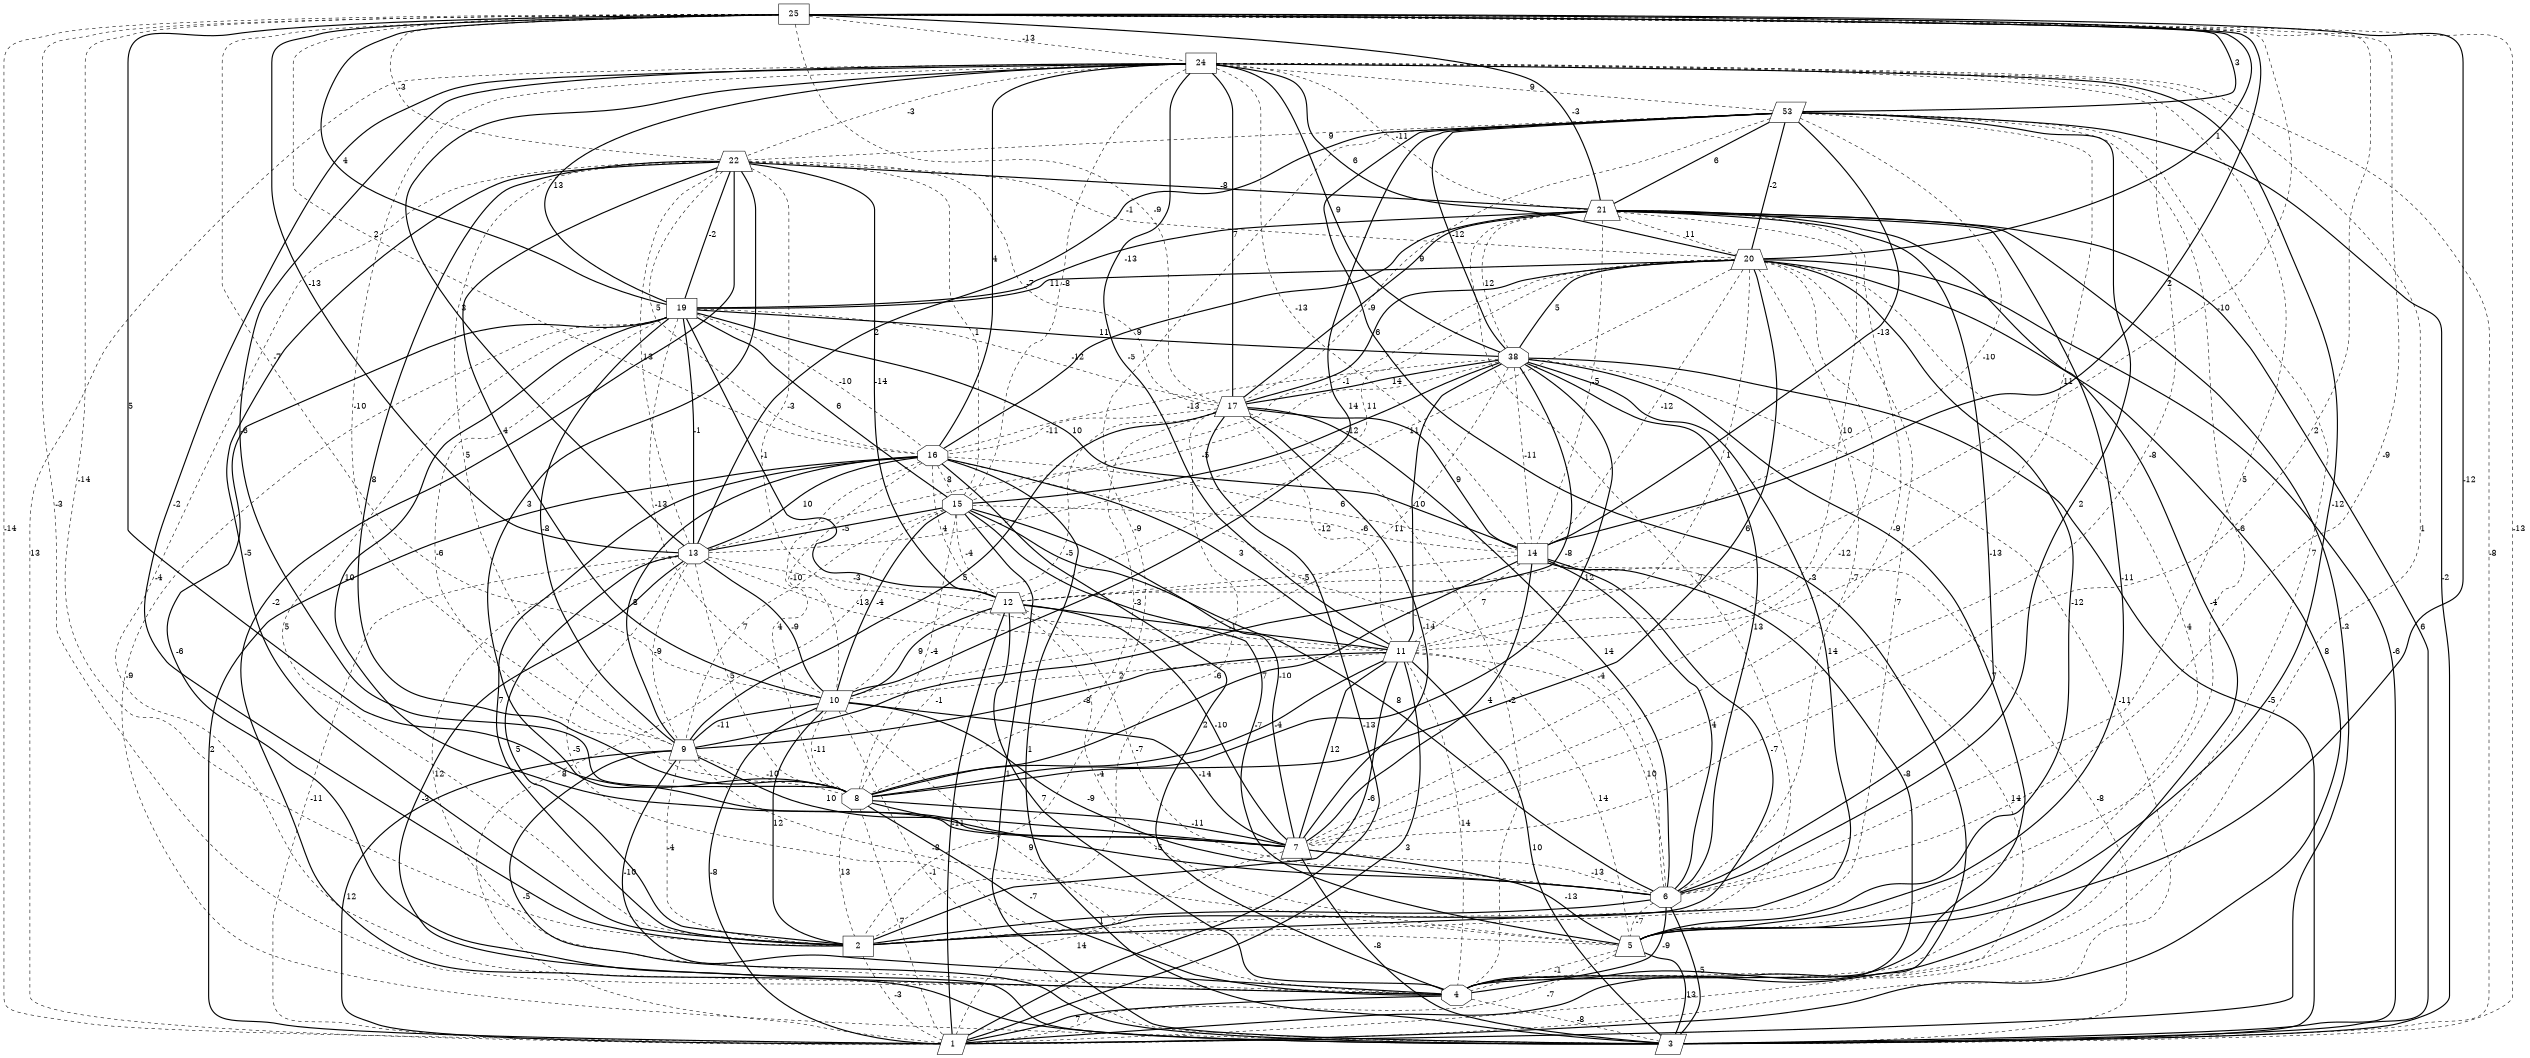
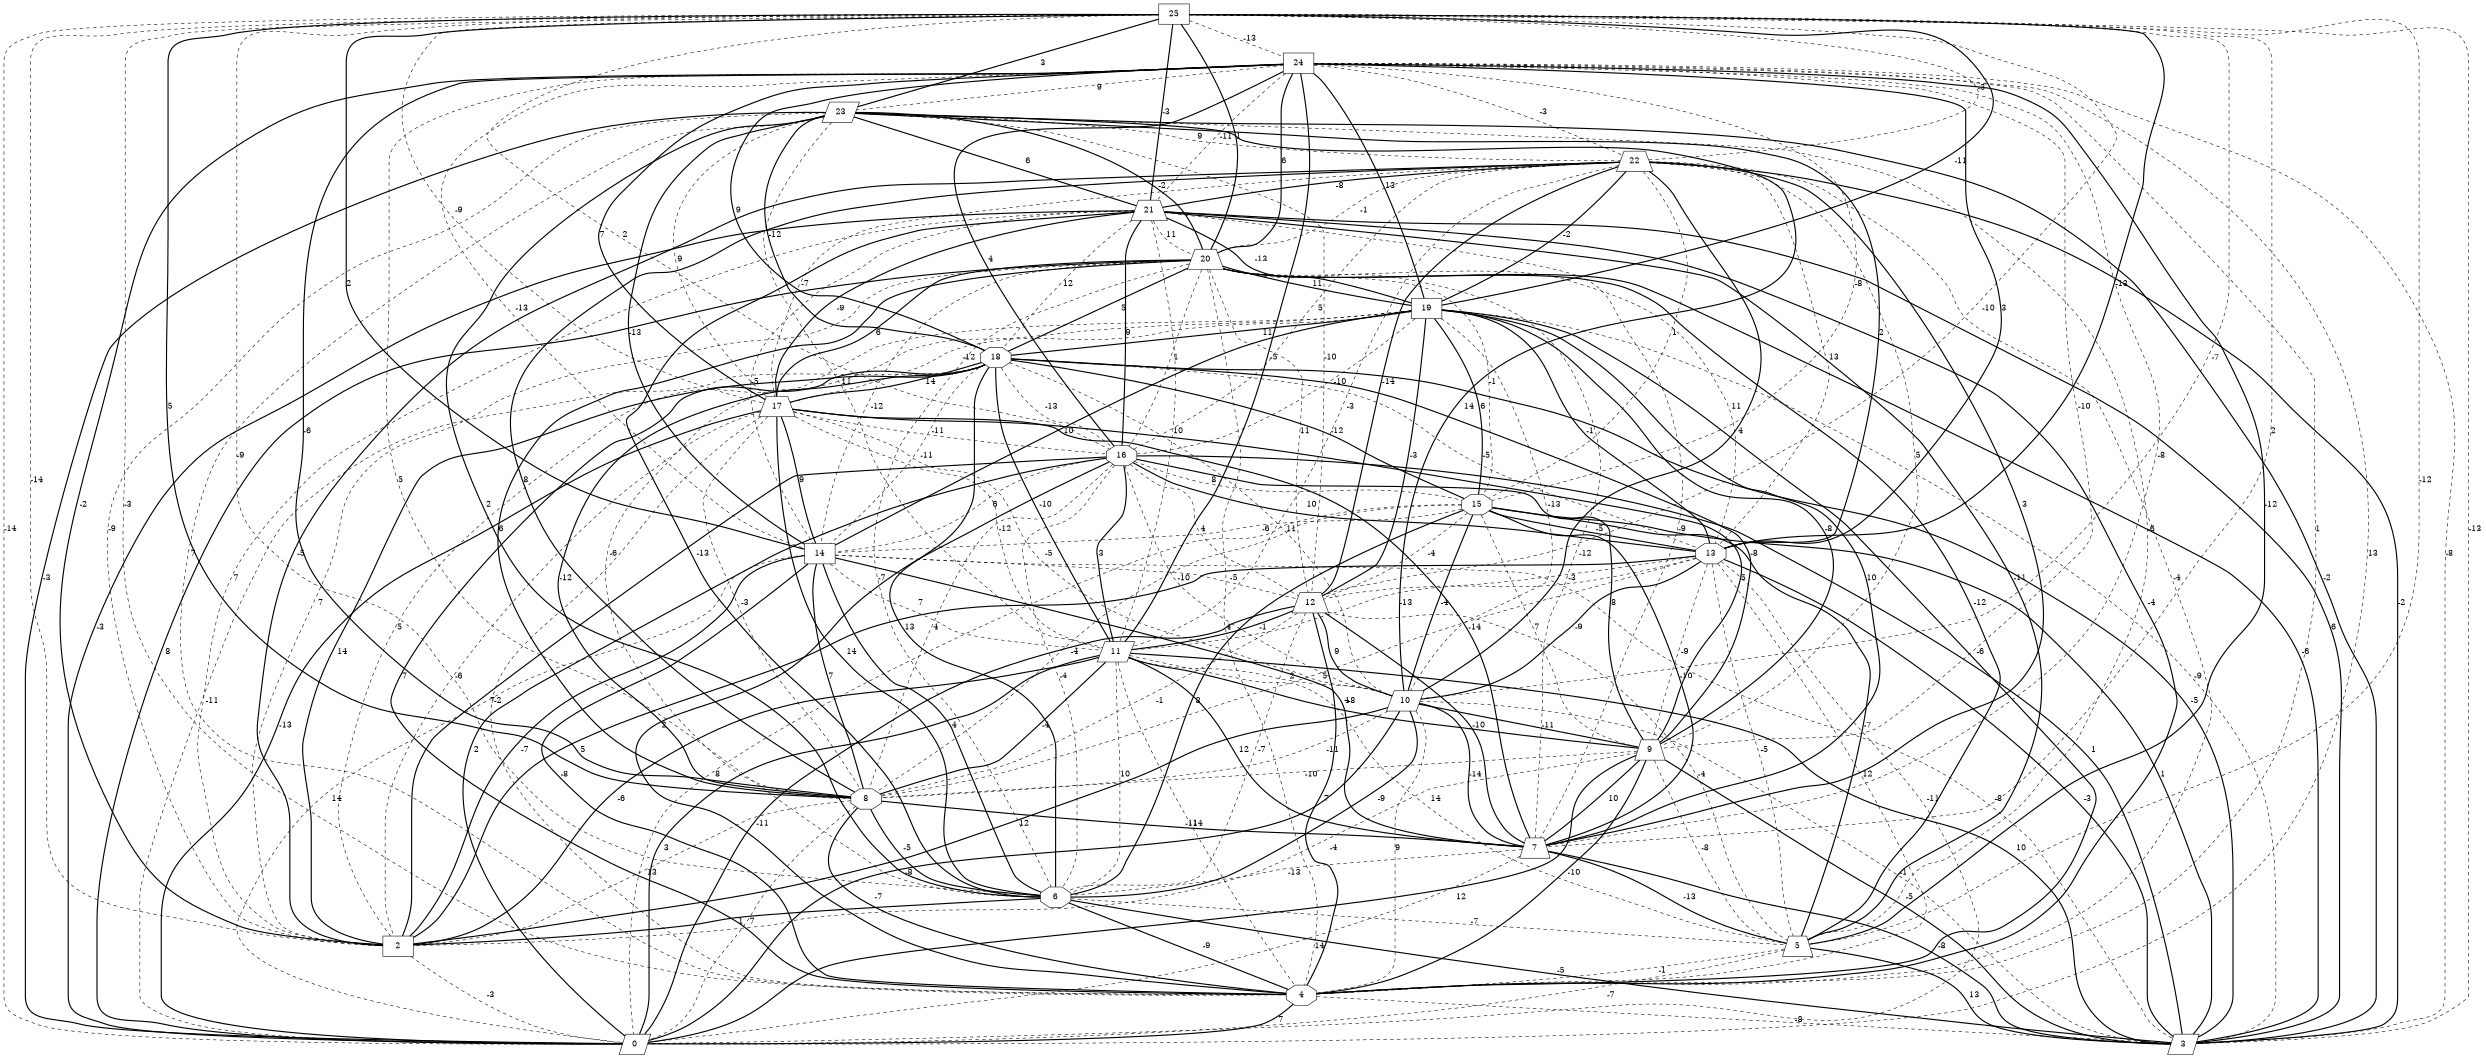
  graph {
    fontname="Helvetica,Arial,sans-serif"
    node [shape=trapezium]
    edge [style=bold]
    25 [shape=box]
-   1 [shape=parallelogram]
+   1 [shape=parallelogram label=0]
    2 [shape=box]
    3 [shape=parallelogram]
    4 [shape=octagon]
    5
    6 [shape=octagon]
    7
    8 [shape=octagon]
    10 [shape=parallelogram]
    12
    13 [shape=octagon]
    14 [shape=box]
    16 [shape=octagon]
    17
    19 [shape=box]
    20
    21
    22
    24 [shape=box]
-   23 [shape=parallelogram label=53]
+   23 [shape=parallelogram]
    9
    11 [shape=parallelogram]
    15 [shape=octagon]
-   18 [shape=octagon label=38]
+   18 [shape=octagon]
    25 -- 1 [label=-14 style=dashed]
    25 -- 2 [label=-14 style=dashed]
    25 -- 3 [label=-13 style=dashed]
    25 -- 4 [label=-3 style=dashed]
-   25 -- 5 [label=-12]
+   25 -- 5 [label=-12 style=dashed]
    25 -- 6 [label=-9 style=dashed]
    25 -- 7 [label=2 style=dashed]
    25 -- 8 [label=5]
    25 -- 10 [label=-7 style=dashed]
    25 -- 12 [label=-10 style=dashed]
    25 -- 13 [label=-13]
    25 -- 14 [label=2]
    25 -- 16 [label=2 style=dashed]
    25 -- 17 [label=-9 style=dashed]
-   25 -- 19 [label=4]
+   25 -- 19 [label=-11]
    25 -- 20 [label=1]
    25 -- 21 [label=-3]
    25 -- 22 [label=-3 style=dashed]
    25 -- 24 [label=-13 style=dashed]
    25 -- 23 [label=3]
    2 -- 1 [label=-3 style=dashed]
    4 -- 1 [label=7]
    4 -- 3 [label=-8 style=dashed]
    5 -- 1 [label=-7 style=dashed]
    5 -- 3 [label=13]
    5 -- 4 [label=-1 style=dashed]
    6 -- 2 [label=1]
    6 -- 3 [label=-5]
    6 -- 4 [label=-9]
    6 -- 5 [label=-7 style=dashed]
    7 -- 1 [label=14 style=dashed]
    7 -- 3 [label=-8]
    7 -- 5 [label=-13]
    7 -- 6 [label=-13 style=dashed]
    8 -- 1 [label=7 style=dashed]
    8 -- 2 [label=13 style=dashed]
    8 -- 4 [label=-7]
    8 -- 6 [label=-5]
    8 -- 7 [label=-11]
    10 -- 1 [label=-8]
    10 -- 2 [label=12]
    10 -- 3 [label=-1 style=dashed]
    10 -- 4 [label=9 style=dashed]
    10 -- 6 [label=-9]
    10 -- 7 [label=-14]
    10 -- 8 [label=-11 style=dashed]
    10 -- 9 [label=-11]
    12 -- 1 [label=-11]
    12 -- 4 [label=7]
    12 -- 5 [label=-4 style=dashed]
    12 -- 6 [label=-7 style=dashed]
    12 -- 7 [label=-10]
    12 -- 8 [label=-1 style=dashed]
    12 -- 10 [label=9]
    12 -- 11 [label=-1]
    13 -- 1 [label=-11 style=dashed]
    13 -- 2 [label=5]
    13 -- 3 [label=-3]
    13 -- 4 [label=12 style=dashed]
    13 -- 5 [label=-5 style=dashed]
    13 -- 8 [label=5 style=dashed]
    13 -- 10 [label=-9]
    13 -- 12 [label=-3 style=dashed]
    13 -- 9 [label=-9 style=dashed]
    13 -- 11 [label=-13 style=dashed]
    14 -- 1 [label=14 style=dashed]
    14 -- 2 [label=-7]
    14 -- 3 [label=-8 style=dashed]
    14 -- 4 [label=-8]
    14 -- 6 [label=4]
    14 -- 7 [label=4]
    14 -- 8 [label=7]
    14 -- 12 [label=-5 style=dashed]
    14 -- 11 [label=7 style=dashed]
    16 -- 1 [label=2]
    16 -- 2 [label=7]
    16 -- 3 [label=1]
    16 -- 4 [label=2]
    16 -- 6 [label=-4 style=dashed]
    16 -- 8 [label=4 style=dashed]
    16 -- 10 [label=-10 style=dashed]
    16 -- 12 [label=4 style=dashed]
    16 -- 13 [label=10]
    16 -- 14 [label=6 style=dashed]
    16 -- 9 [label=8]
    16 -- 11 [label=3]
    16 -- 15 [label=8 style=dashed]
    17 -- 1 [label=-13]
    17 -- 2 [label=-6 style=dashed]
    17 -- 4 [label=-2 style=dashed]
    17 -- 6 [label=14]
    17 -- 7 [label=-14]
    17 -- 8 [label=-3 style=dashed]
    17 -- 10 [label=-5 style=dashed]
    17 -- 14 [label=9]
    17 -- 16 [label=-11 style=dashed]
    17 -- 9 [label=5]
    17 -- 11 [label=-12 style=dashed]
    19 -- 2 [label=5 style=dashed]
    19 -- 3 [label=-9 style=dashed]
    19 -- 4 [label=-6]
    19 -- 7 [label=10]
    19 -- 8 [label=-6 style=dashed]
    19 -- 10 [label=-13 style=dashed]
-   19 -- 12 [label=-1]
+   19 -- 12 [label=-3]
    19 -- 13 [label=-1]
    19 -- 14 [label=10]
    19 -- 16 [label=-10 style=dashed]
    19 -- 17 [label=-12 style=dashed]
    19 -- 9 [label=-8]
    19 -- 15 [label=6]
    19 -- 18 [label=11]
    20 -- 1 [label=8]
    20 -- 2 [label=7 style=dashed]
    20 -- 3 [label=-6]
    20 -- 4 [label=4 style=dashed]
    20 -- 5 [label=-12]
    20 -- 6 [label=-7 style=dashed]
    20 -- 7 [label=-12 style=dashed]
    20 -- 8 [label=6]
    20 -- 12 [label=11 style=dashed]
    20 -- 13 [label=11 style=dashed]
    20 -- 14 [label=-12 style=dashed]
-   20 -- 11 [label=1 style=dashed]
+   20 -- 16 [label=1 style=dashed]
    20 -- 17 [label=6]
    20 -- 19 [label=11]
    20 -- 15 [label=-1 style=dashed]
    20 -- 18 [label=5]
    21 -- 1 [label=-3]
    21 -- 2 [label=7 style=dashed]
    21 -- 3 [label=6]
    21 -- 4 [label=-4]
    21 -- 5 [label=-11]
    21 -- 6 [label=-13]
    21 -- 7 [label=-9 style=dashed]
    21 -- 14 [label=-5 style=dashed]
    21 -- 16 [label=9]
    21 -- 17 [label=-9]
    21 -- 19 [label=-13]
    21 -- 20 [label=11 style=dashed]
    21 -- 11 [label=10 style=dashed]
    21 -- 18 [label=12 style=dashed]
    22 -- 2 [label=-5]
    22 -- 3 [label=-2]
    22 -- 4 [label=-4 style=dashed]
    22 -- 7 [label=3]
    22 -- 8 [label=8]
    22 -- 10 [label=4]
    22 -- 12 [label=-14]
    22 -- 13 [label=13 style=dashed]
    22 -- 16 [label=5 style=dashed]
    22 -- 17 [label=-7 style=dashed]
    22 -- 19 [label=-2]
    22 -- 20 [label=-1 style=dashed]
    22 -- 21 [label=-8]
    22 -- 9 [label=5 style=dashed]
    22 -- 11 [label=-3 style=dashed]
    22 -- 15 [label=1 style=dashed]
    24 -- 1 [label=13 style=dashed]
    24 -- 2 [label=-2]
    24 -- 3 [label=-8 style=dashed]
    24 -- 4 [label=1 style=dashed]
    24 -- 5 [label=-12]
    24 -- 6 [label=5 style=dashed]
    24 -- 7 [label=-8 style=dashed]
    24 -- 8 [label=-6]
    24 -- 13 [label=3]
    24 -- 14 [label=-13 style=dashed]
    24 -- 16 [label=4]
    24 -- 17 [label=7]
    24 -- 19 [label=13]
    24 -- 20 [label=6]
    24 -- 21 [label=-11 style=dashed]
    24 -- 22 [label=-3 style=dashed]
    24 -- 23 [label=9 style=dashed]
    24 -- 9 [label=-10 style=dashed]
    24 -- 11 [label=-5]
    24 -- 15 [label=-8 style=dashed]
    24 -- 18 [label=9]
    23 -- 1 [label=-3]
    23 -- 2 [label=-9 style=dashed]
    23 -- 3 [label=-2]
    23 -- 4 [label=7 style=dashed]
    23 -- 5 [label=-6 style=dashed]
    23 -- 6 [label=2]
    23 -- 10 [label=14]
    23 -- 12 [label=-10 style=dashed]
    23 -- 13 [label=2]
    23 -- 14 [label=-13]
    23 -- 17 [label=9 style=dashed]
    23 -- 20 [label=-2]
    23 -- 21 [label=6]
    23 -- 22 [label=9 style=dashed]
    23 -- 11 [label=11 style=dashed]
    23 -- 18 [label=-12]
    9 -- 1 [label=12]
    9 -- 2 [label=-4 style=dashed]
    9 -- 3 [label=-5]
    9 -- 4 [label=-10]
    9 -- 5 [label=-8 style=dashed]
    9 -- 7 [label=10]
    9 -- 8 [label=-10 style=dashed]
    11 -- 1 [label=3]
    11 -- 2 [label=-6]
    11 -- 3 [label=10]
    11 -- 4 [label=14 style=dashed]
    11 -- 5 [label=14 style=dashed]
    11 -- 6 [label=10 style=dashed]
    11 -- 7 [label=12]
    11 -- 8 [label=-4]
    11 -- 10 [label=2 style=dashed]
    11 -- 9 [label=-8]
    15 -- 1 [label=8 style=dashed]
    15 -- 3 [label=1]
    15 -- 5 [label=-7]
    15 -- 6 [label=8]
    15 -- 7 [label=-10]
    15 -- 8 [label=-4 style=dashed]
    15 -- 10 [label=-4]
    15 -- 12 [label=-4 style=dashed]
    15 -- 13 [label=-5]
    15 -- 14 [label=-6 style=dashed]
    15 -- 9 [label=7 style=dashed]
    18 -- 1 [label=-11 style=dashed]
    18 -- 2 [label=14]
    18 -- 3 [label=-5]
    18 -- 4 [label=7]
    18 -- 6 [label=13]
    18 -- 8 [label=-12]
    18 -- 10 [label=11 style=dashed]
    18 -- 13 [label=-5 style=dashed]
    18 -- 14 [label=-11 style=dashed]
    18 -- 16 [label=-13 style=dashed]
    18 -- 17 [label=14]
    18 -- 9 [label=-8]
    18 -- 11 [label=-10]
    18 -- 15 [label=-12]
  }
